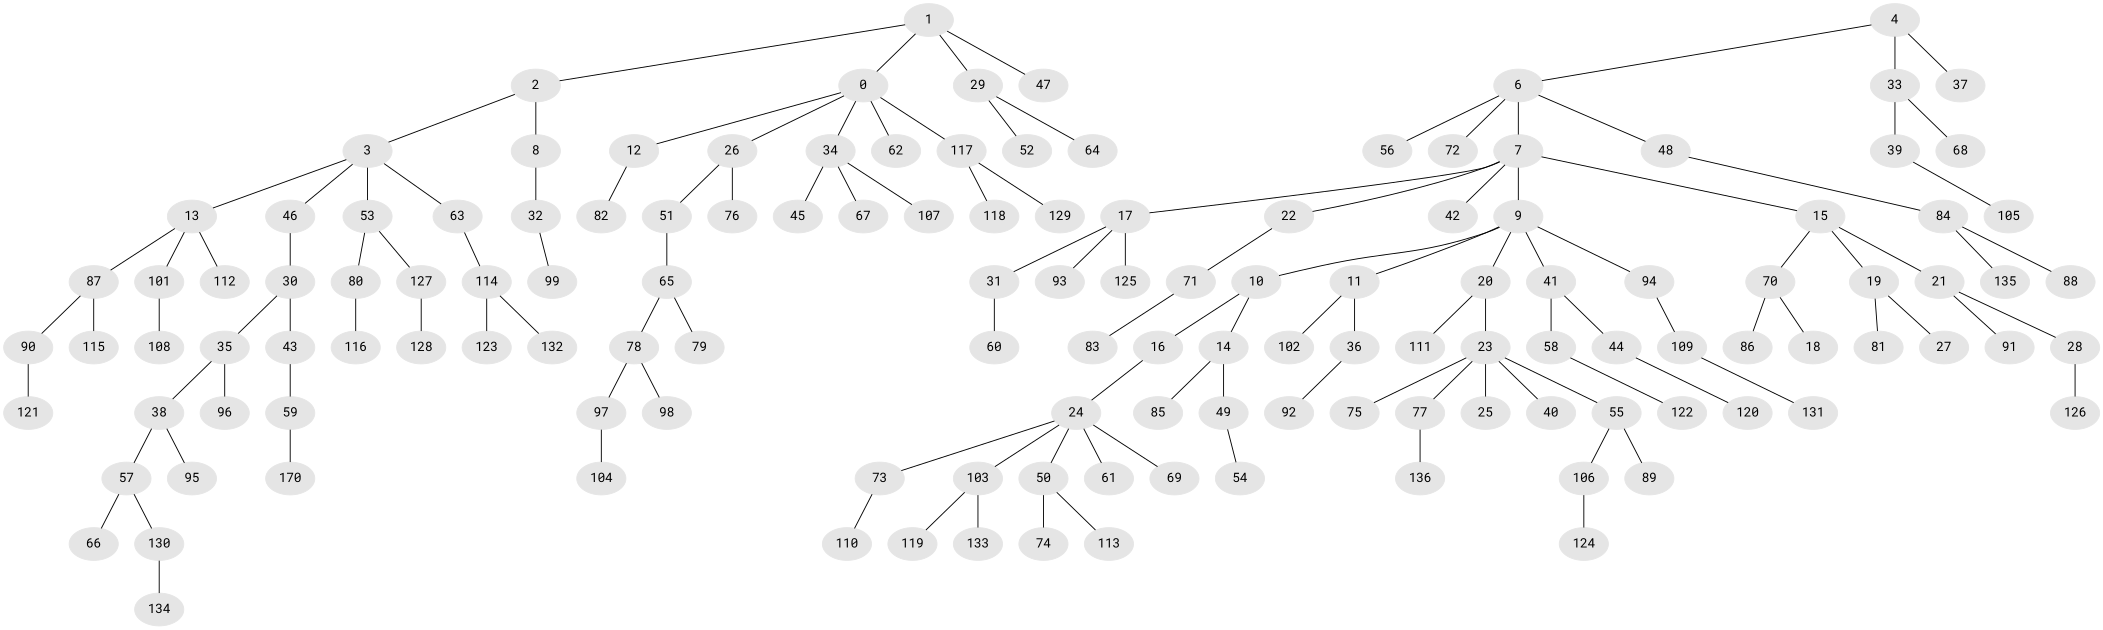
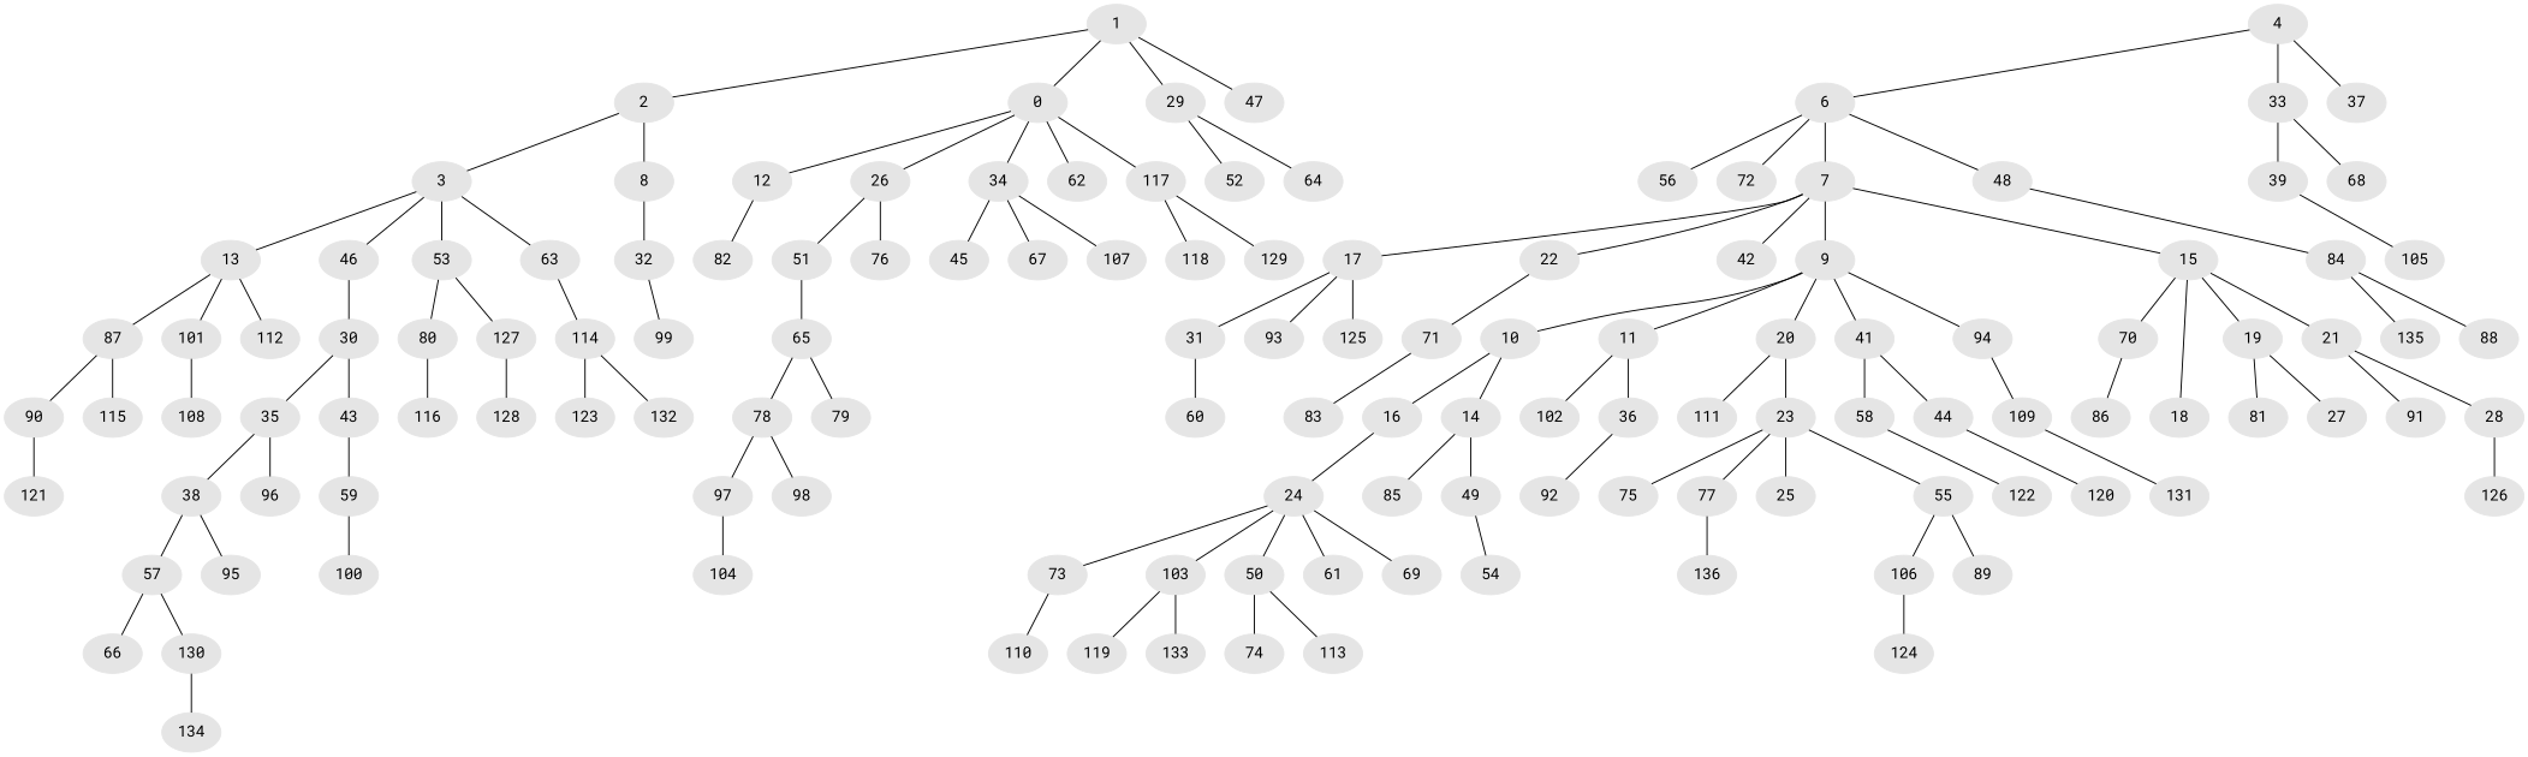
  graph {
    fontname="Roboto Mono"
    node [color=gray90 fontname="Roboto Mono" style=filled]
    edge [fontname="Roboto Mono"]
    1
    2
    n3 [label=0]
    29
    47
    3
    8
    12
    26
    34
    62
    117
    52
    64
    13
    46
    53
    63
    4
    6
    33
    37
    32
    87
    101
    112
    30
    35
    43
    80
    127
    114
    7
    48
    56
    72
    39
    68
    82
    51
    76
    45
    67
    107
    118
    129
    9
    15
    17
    22
    42
    84
    10
    11
    20
    41
    94
    18
    19
    21
    70
    31
    93
    125
    71
    99
    14
    16
    36
    102
    23
    111
    44
    58
    109
    49
    85
    24
    92
    90
    115
    108
    54
    27
    81
    28
    91
    86
    50
    61
    69
    73
    103
    60
    25
-   40
    55
    75
    77
    126
    83
    89
    106
    136
    74
    113
    110
    119
    133
    65
    38
    96
    59
    105
    57
    95
    66
    130
    120
    122
-   100 [label=170]
+   100
    88
    135
    78
    79
    116
    128
    124
    134
    123
    132
    97
    98
    104
    121
    131
    1 -- 2
    1 -- n3
    1 -- 29
    1 -- 47
    2 -- 3
    2 -- 8
    n3 -- 12
    n3 -- 26
    n3 -- 34
    n3 -- 62
    n3 -- 117
    29 -- 52
    29 -- 64
    3 -- 13
    3 -- 46
    3 -- 53
    3 -- 63
    8 -- 32
    12 -- 82
    26 -- 51
    26 -- 76
    34 -- 45
    34 -- 67
    34 -- 107
    117 -- 118
    117 -- 129
    13 -- 87
    13 -- 101
    13 -- 112
    46 -- 30
    53 -- 80
    53 -- 127
    63 -- 114
    4 -- 6
    4 -- 33
    4 -- 37
    6 -- 7
    6 -- 48
    6 -- 56
    6 -- 72
    33 -- 39
    33 -- 68
    32 -- 99
    87 -- 90
    87 -- 115
    101 -- 108
    30 -- 35
    30 -- 43
    35 -- 38
    35 -- 96
    43 -- 59
    80 -- 116
    127 -- 128
    114 -- 123
    114 -- 132
    7 -- 9
    7 -- 15
    7 -- 17
    7 -- 22
    7 -- 42
    48 -- 84
    39 -- 105
    51 -- 65
    9 -- 10
    9 -- 11
    9 -- 20
    9 -- 41
    9 -- 94
-   70 -- 18
+   15 -- 18
    15 -- 19
    15 -- 21
    15 -- 70
    17 -- 31
    17 -- 93
    17 -- 125
    22 -- 71
    84 -- 88
    84 -- 135
    10 -- 14
    10 -- 16
    11 -- 36
    11 -- 102
    20 -- 23
    20 -- 111
    41 -- 44
    41 -- 58
    94 -- 109
    19 -- 27
    19 -- 81
    21 -- 28
    21 -- 91
    70 -- 86
    31 -- 60
    71 -- 83
    14 -- 49
    14 -- 85
    16 -- 24
    36 -- 92
    23 -- 25
-   23 -- 40
    23 -- 55
    23 -- 75
    23 -- 77
    44 -- 120
    58 -- 122
    109 -- 131
    49 -- 54
    24 -- 50
    24 -- 61
    24 -- 69
    24 -- 73
    24 -- 103
    90 -- 121
    28 -- 126
    50 -- 74
    50 -- 113
    73 -- 110
    103 -- 119
    103 -- 133
    55 -- 89
    55 -- 106
    77 -- 136
    106 -- 124
    65 -- 78
    65 -- 79
    38 -- 57
    38 -- 95
    59 -- 100
    57 -- 66
    57 -- 130
    130 -- 134
    78 -- 97
    78 -- 98
    97 -- 104
  }
